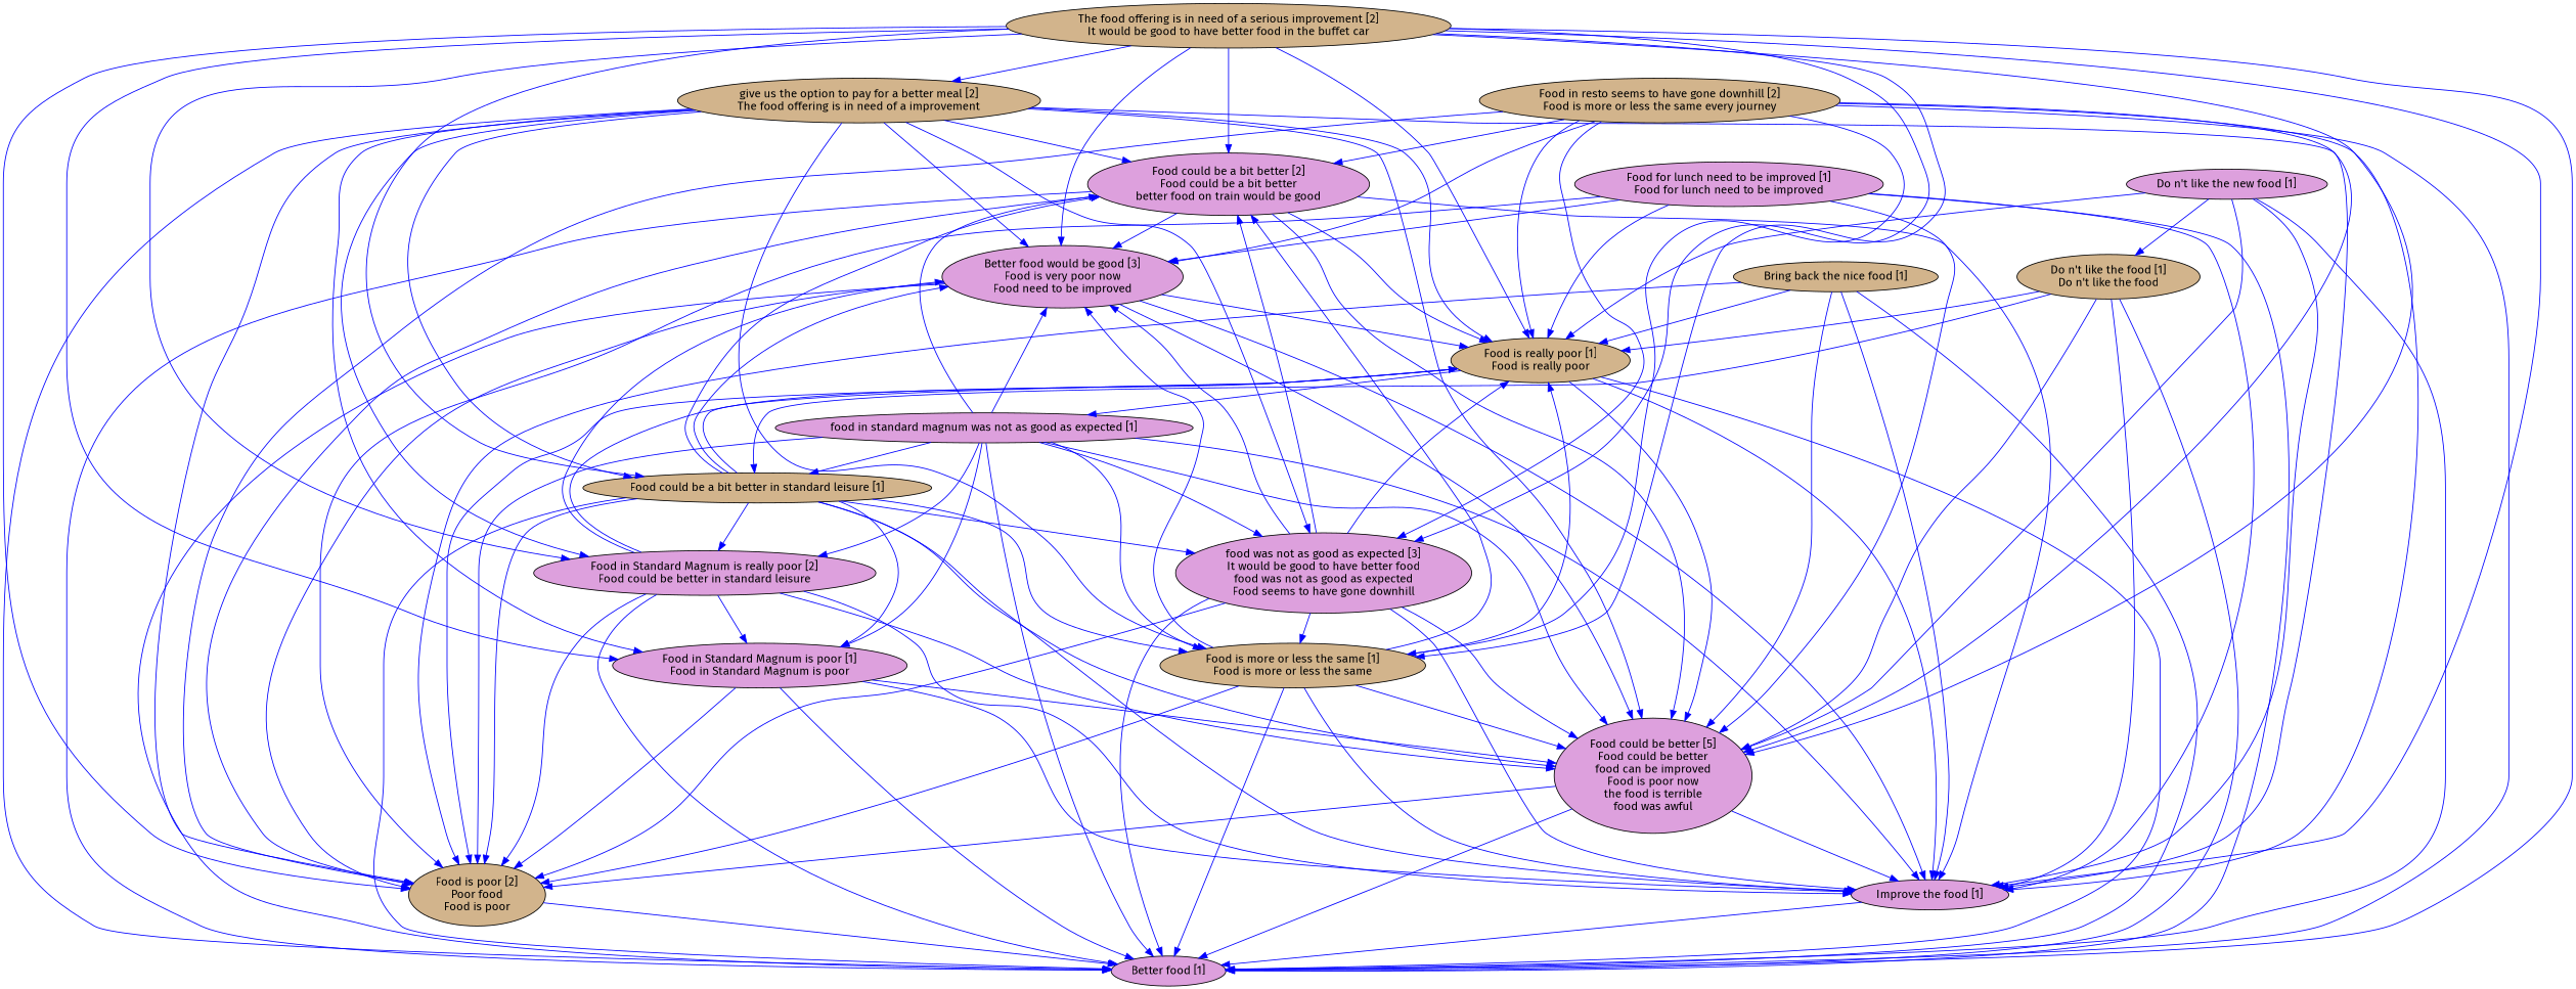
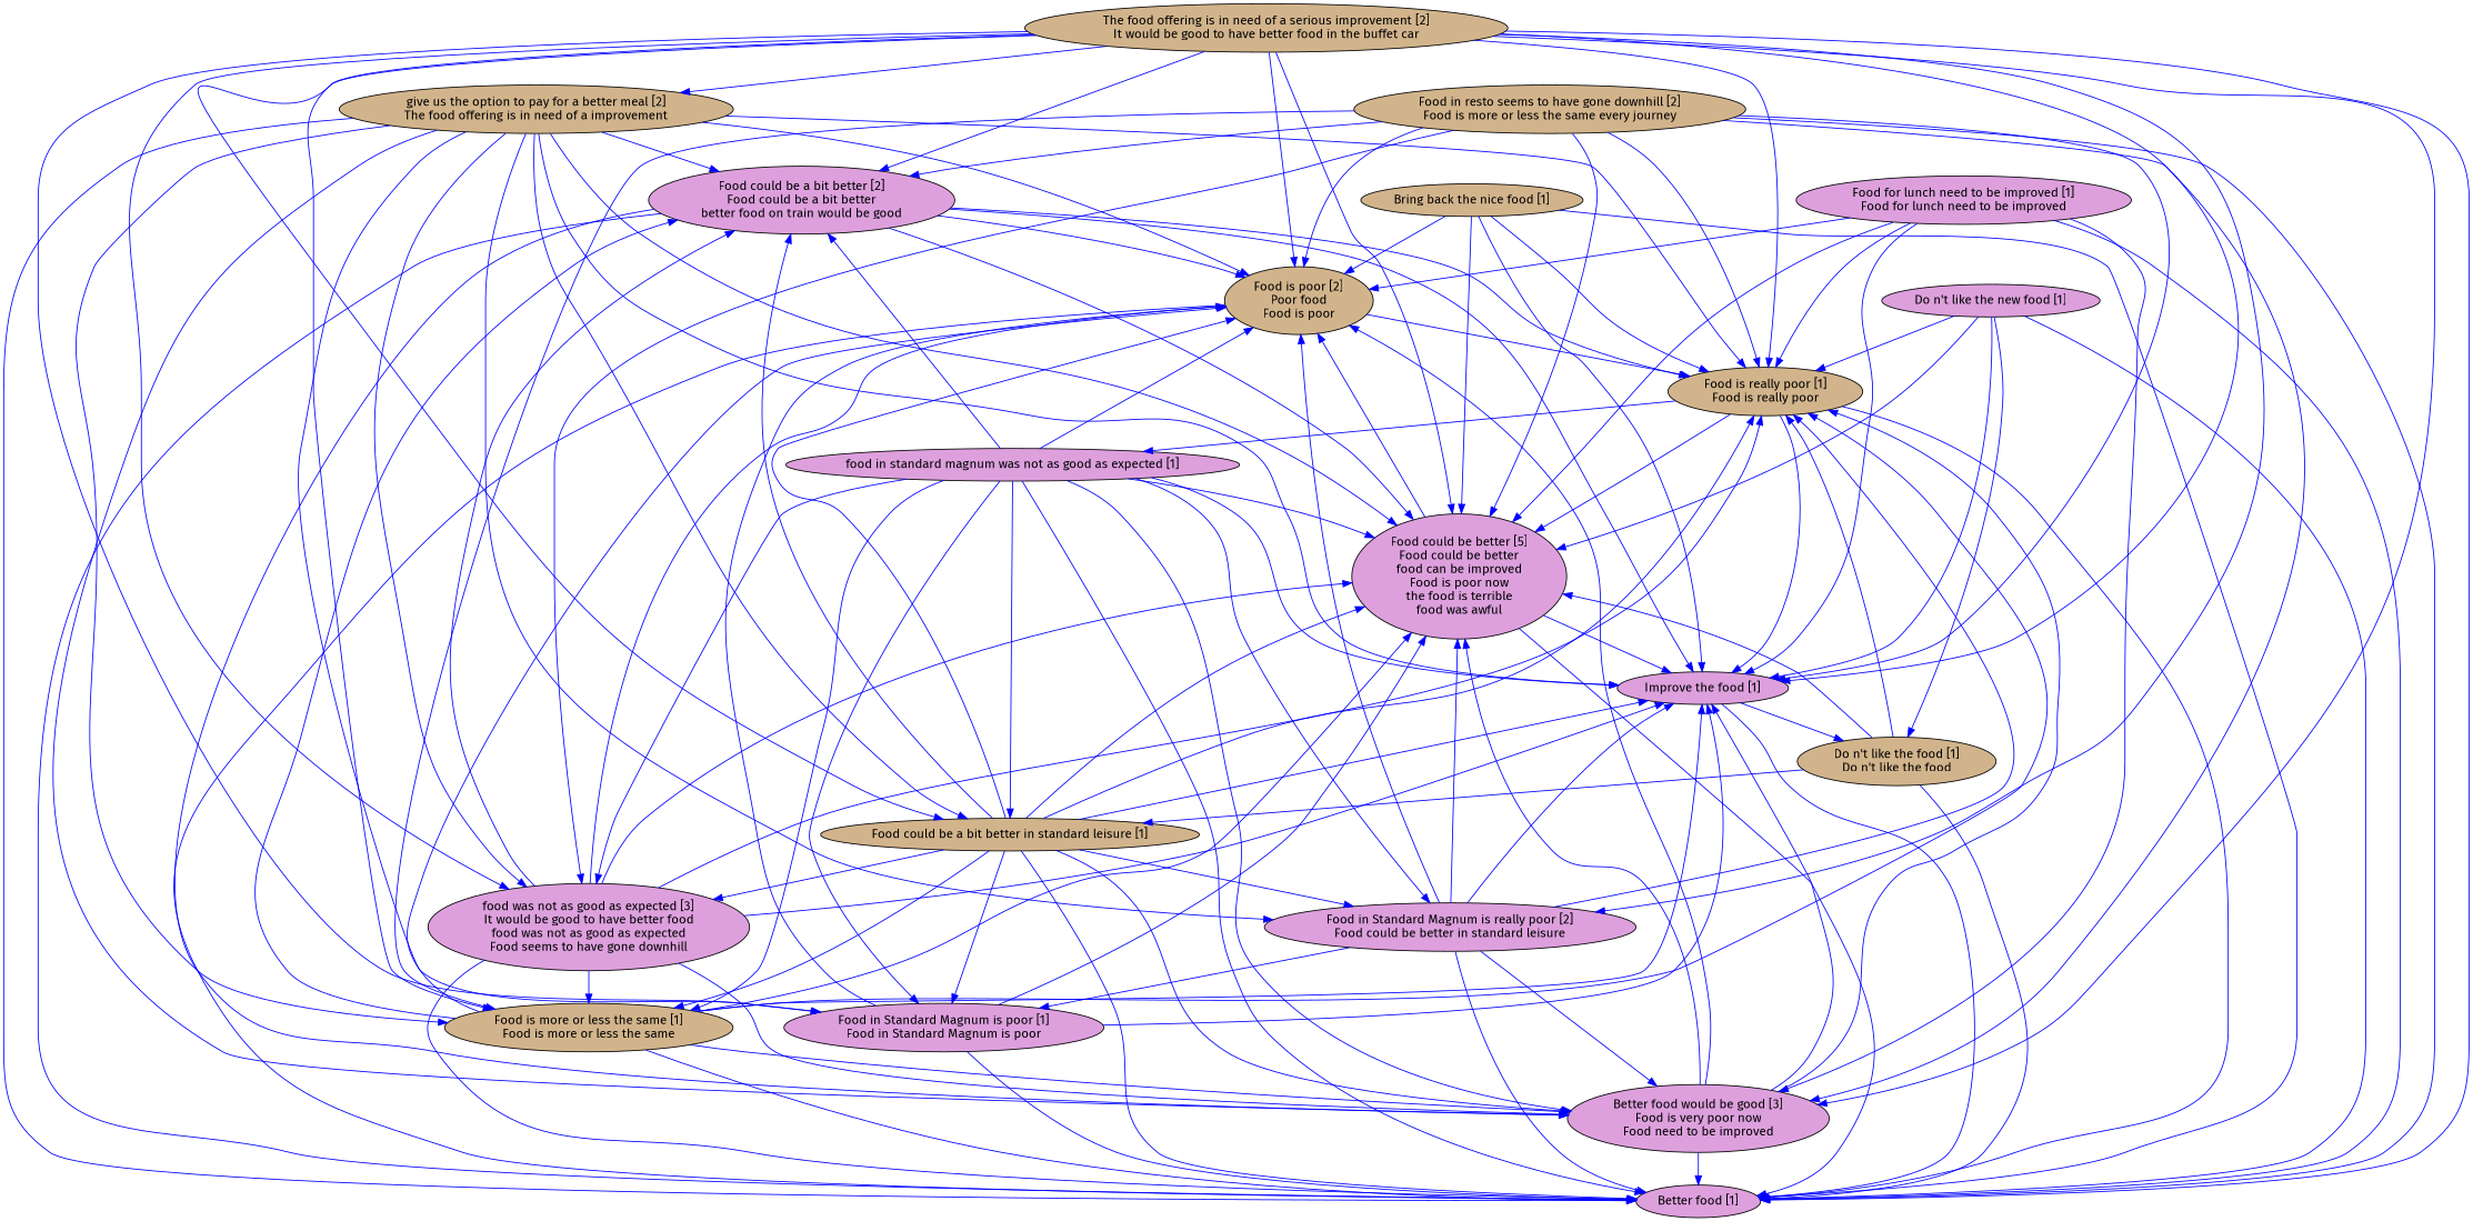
  digraph {
    fontname="Fira Sans"
    node [fillcolor=plum fontname="Fira Sans" style=filled]
    edge [color=blue fontname="Fira Sans"]
    "The food offering is in need of a serious improvement [2]\nIt would be good to have better food in the buffet car" [fillcolor=tan]
    "Food could be a bit better [2]\nFood could be a bit better\nbetter food on train would be good"
    "food was not as good as expected [3]\nIt would be good to have better food\nfood was not as good as expected\nFood seems to have gone downhill"
    "give us the option to pay for a better meal [2]\nThe food offering is in need of a improvement" [fillcolor=tan]
    "Food is poor [2]\nPoor food\nFood is poor" [fillcolor=tan]
    "Food in Standard Magnum is really poor [2]\nFood could be better in standard leisure"
    "Food could be better [5]\nFood could be better\nfood can be improved\nFood is poor now\nthe food is terrible\nfood was awful"
    "Better food would be good [3]\nFood is very poor now\nFood need to be improved"
    "Better food [1]"
    "Food could be a bit better in standard leisure [1]" [fillcolor=tan]
    "Food in Standard Magnum is poor [1]\nFood in Standard Magnum is poor"
    "Food is really poor [1]\nFood is really poor" [fillcolor=tan]
    "Food is more or less the same [1]\nFood is more or less the same" [fillcolor=tan]
    "Improve the food [1]"
    "food in standard magnum was not as good as expected [1]"
    "Food in resto seems to have gone downhill [2]\nFood is more or less the same every journey" [fillcolor=tan]
    "Bring back the nice food [1]" [fillcolor=tan]
    "Do n't like the new food [1]"
    "Do n't like the food [1]\nDo n't like the food" [fillcolor=tan]
    "Food for lunch need to be improved [1]\nFood for lunch need to be improved"
    "The food offering is in need of a serious improvement [2]\nIt would be good to have better food in the buffet car" -> "Food could be a bit better [2]\nFood could be a bit better\nbetter food on train would be good"
    "The food offering is in need of a serious improvement [2]\nIt would be good to have better food in the buffet car" -> "food was not as good as expected [3]\nIt would be good to have better food\nfood was not as good as expected\nFood seems to have gone downhill"
    "The food offering is in need of a serious improvement [2]\nIt would be good to have better food in the buffet car" -> "give us the option to pay for a better meal [2]\nThe food offering is in need of a improvement"
    "The food offering is in need of a serious improvement [2]\nIt would be good to have better food in the buffet car" -> "Food is poor [2]\nPoor food\nFood is poor"
    "The food offering is in need of a serious improvement [2]\nIt would be good to have better food in the buffet car" -> "Food in Standard Magnum is really poor [2]\nFood could be better in standard leisure"
    "The food offering is in need of a serious improvement [2]\nIt would be good to have better food in the buffet car" -> "Food could be better [5]\nFood could be better\nfood can be improved\nFood is poor now\nthe food is terrible\nfood was awful"
    "The food offering is in need of a serious improvement [2]\nIt would be good to have better food in the buffet car" -> "Better food would be good [3]\nFood is very poor now\nFood need to be improved"
    "The food offering is in need of a serious improvement [2]\nIt would be good to have better food in the buffet car" -> "Better food [1]"
    "The food offering is in need of a serious improvement [2]\nIt would be good to have better food in the buffet car" -> "Food could be a bit better in standard leisure [1]"
    "The food offering is in need of a serious improvement [2]\nIt would be good to have better food in the buffet car" -> "Food in Standard Magnum is poor [1]\nFood in Standard Magnum is poor"
    "The food offering is in need of a serious improvement [2]\nIt would be good to have better food in the buffet car" -> "Food is really poor [1]\nFood is really poor"
    "The food offering is in need of a serious improvement [2]\nIt would be good to have better food in the buffet car" -> "Food is more or less the same [1]\nFood is more or less the same"
    "The food offering is in need of a serious improvement [2]\nIt would be good to have better food in the buffet car" -> "Improve the food [1]"
    "Food could be a bit better [2]\nFood could be a bit better\nbetter food on train would be good" -> "Food is poor [2]\nPoor food\nFood is poor"
    "Food could be a bit better [2]\nFood could be a bit better\nbetter food on train would be good" -> "Food could be better [5]\nFood could be better\nfood can be improved\nFood is poor now\nthe food is terrible\nfood was awful"
    "Food could be a bit better [2]\nFood could be a bit better\nbetter food on train would be good" -> "Better food would be good [3]\nFood is very poor now\nFood need to be improved"
    "Food could be a bit better [2]\nFood could be a bit better\nbetter food on train would be good" -> "Better food [1]"
    "Food could be a bit better [2]\nFood could be a bit better\nbetter food on train would be good" -> "Food is really poor [1]\nFood is really poor"
    "Food could be a bit better [2]\nFood could be a bit better\nbetter food on train would be good" -> "Improve the food [1]"
    "food was not as good as expected [3]\nIt would be good to have better food\nfood was not as good as expected\nFood seems to have gone downhill" -> "Food could be a bit better [2]\nFood could be a bit better\nbetter food on train would be good"
    "food was not as good as expected [3]\nIt would be good to have better food\nfood was not as good as expected\nFood seems to have gone downhill" -> "Food is poor [2]\nPoor food\nFood is poor"
    "food was not as good as expected [3]\nIt would be good to have better food\nfood was not as good as expected\nFood seems to have gone downhill" -> "Food could be better [5]\nFood could be better\nfood can be improved\nFood is poor now\nthe food is terrible\nfood was awful"
    "food was not as good as expected [3]\nIt would be good to have better food\nfood was not as good as expected\nFood seems to have gone downhill" -> "Better food would be good [3]\nFood is very poor now\nFood need to be improved"
    "food was not as good as expected [3]\nIt would be good to have better food\nfood was not as good as expected\nFood seems to have gone downhill" -> "Better food [1]"
    "food was not as good as expected [3]\nIt would be good to have better food\nfood was not as good as expected\nFood seems to have gone downhill" -> "Food is really poor [1]\nFood is really poor"
    "food was not as good as expected [3]\nIt would be good to have better food\nfood was not as good as expected\nFood seems to have gone downhill" -> "Food is more or less the same [1]\nFood is more or less the same"
    "food was not as good as expected [3]\nIt would be good to have better food\nfood was not as good as expected\nFood seems to have gone downhill" -> "Improve the food [1]"
    "give us the option to pay for a better meal [2]\nThe food offering is in need of a improvement" -> "Food could be a bit better [2]\nFood could be a bit better\nbetter food on train would be good"
    "give us the option to pay for a better meal [2]\nThe food offering is in need of a improvement" -> "food was not as good as expected [3]\nIt would be good to have better food\nfood was not as good as expected\nFood seems to have gone downhill"
    "give us the option to pay for a better meal [2]\nThe food offering is in need of a improvement" -> "Food is poor [2]\nPoor food\nFood is poor"
    "give us the option to pay for a better meal [2]\nThe food offering is in need of a improvement" -> "Food in Standard Magnum is really poor [2]\nFood could be better in standard leisure"
    "give us the option to pay for a better meal [2]\nThe food offering is in need of a improvement" -> "Food could be better [5]\nFood could be better\nfood can be improved\nFood is poor now\nthe food is terrible\nfood was awful"
    "give us the option to pay for a better meal [2]\nThe food offering is in need of a improvement" -> "Better food would be good [3]\nFood is very poor now\nFood need to be improved"
    "give us the option to pay for a better meal [2]\nThe food offering is in need of a improvement" -> "Better food [1]"
    "give us the option to pay for a better meal [2]\nThe food offering is in need of a improvement" -> "Food could be a bit better in standard leisure [1]"
    "give us the option to pay for a better meal [2]\nThe food offering is in need of a improvement" -> "Food in Standard Magnum is poor [1]\nFood in Standard Magnum is poor"
    "give us the option to pay for a better meal [2]\nThe food offering is in need of a improvement" -> "Food is really poor [1]\nFood is really poor"
    "give us the option to pay for a better meal [2]\nThe food offering is in need of a improvement" -> "Food is more or less the same [1]\nFood is more or less the same"
    "give us the option to pay for a better meal [2]\nThe food offering is in need of a improvement" -> "Improve the food [1]"
    "Food is poor [2]\nPoor food\nFood is poor" -> "Better food [1]"
    "Food in Standard Magnum is really poor [2]\nFood could be better in standard leisure" -> "Food is poor [2]\nPoor food\nFood is poor"
    "Food in Standard Magnum is really poor [2]\nFood could be better in standard leisure" -> "Food could be better [5]\nFood could be better\nfood can be improved\nFood is poor now\nthe food is terrible\nfood was awful"
    "Food in Standard Magnum is really poor [2]\nFood could be better in standard leisure" -> "Better food would be good [3]\nFood is very poor now\nFood need to be improved"
    "Food in Standard Magnum is really poor [2]\nFood could be better in standard leisure" -> "Better food [1]"
    "Food in Standard Magnum is really poor [2]\nFood could be better in standard leisure" -> "Food in Standard Magnum is poor [1]\nFood in Standard Magnum is poor"
    "Food in Standard Magnum is really poor [2]\nFood could be better in standard leisure" -> "Food is really poor [1]\nFood is really poor"
    "Food in Standard Magnum is really poor [2]\nFood could be better in standard leisure" -> "Improve the food [1]"
    "Food could be better [5]\nFood could be better\nfood can be improved\nFood is poor now\nthe food is terrible\nfood was awful" -> "Food is poor [2]\nPoor food\nFood is poor"
    "Food could be better [5]\nFood could be better\nfood can be improved\nFood is poor now\nthe food is terrible\nfood was awful" -> "Better food [1]"
    "Food could be better [5]\nFood could be better\nfood can be improved\nFood is poor now\nthe food is terrible\nfood was awful" -> "Improve the food [1]"
    "Better food would be good [3]\nFood is very poor now\nFood need to be improved" -> "Food is poor [2]\nPoor food\nFood is poor"
    "Better food would be good [3]\nFood is very poor now\nFood need to be improved" -> "Food could be better [5]\nFood could be better\nfood can be improved\nFood is poor now\nthe food is terrible\nfood was awful"
    "Better food would be good [3]\nFood is very poor now\nFood need to be improved" -> "Better food [1]"
    "Better food would be good [3]\nFood is very poor now\nFood need to be improved" -> "Food is really poor [1]\nFood is really poor"
    "Better food would be good [3]\nFood is very poor now\nFood need to be improved" -> "Improve the food [1]"
    "Food could be a bit better in standard leisure [1]" -> "Food could be a bit better [2]\nFood could be a bit better\nbetter food on train would be good"
    "Food could be a bit better in standard leisure [1]" -> "food was not as good as expected [3]\nIt would be good to have better food\nfood was not as good as expected\nFood seems to have gone downhill"
    "Food could be a bit better in standard leisure [1]" -> "Food is poor [2]\nPoor food\nFood is poor"
    "Food could be a bit better in standard leisure [1]" -> "Food in Standard Magnum is really poor [2]\nFood could be better in standard leisure"
    "Food could be a bit better in standard leisure [1]" -> "Food could be better [5]\nFood could be better\nfood can be improved\nFood is poor now\nthe food is terrible\nfood was awful"
    "Food could be a bit better in standard leisure [1]" -> "Better food would be good [3]\nFood is very poor now\nFood need to be improved"
    "Food could be a bit better in standard leisure [1]" -> "Better food [1]"
    "Food could be a bit better in standard leisure [1]" -> "Food in Standard Magnum is poor [1]\nFood in Standard Magnum is poor"
    "Food could be a bit better in standard leisure [1]" -> "Food is really poor [1]\nFood is really poor"
    "Food could be a bit better in standard leisure [1]" -> "Food is more or less the same [1]\nFood is more or less the same"
    "Food could be a bit better in standard leisure [1]" -> "Improve the food [1]"
    "Food in Standard Magnum is poor [1]\nFood in Standard Magnum is poor" -> "Food is poor [2]\nPoor food\nFood is poor"
    "Food in Standard Magnum is poor [1]\nFood in Standard Magnum is poor" -> "Food could be better [5]\nFood could be better\nfood can be improved\nFood is poor now\nthe food is terrible\nfood was awful"
    "Food in Standard Magnum is poor [1]\nFood in Standard Magnum is poor" -> "Better food [1]"
    "Food in Standard Magnum is poor [1]\nFood in Standard Magnum is poor" -> "Improve the food [1]"
-   "Food is really poor [1]\nFood is really poor" -> "Food is poor [2]\nPoor food\nFood is poor"
+   "Food is poor [2]\nPoor food\nFood is poor" -> "Food is really poor [1]\nFood is really poor"
    "Food is really poor [1]\nFood is really poor" -> "Food could be better [5]\nFood could be better\nfood can be improved\nFood is poor now\nthe food is terrible\nfood was awful"
    "Food is really poor [1]\nFood is really poor" -> "Better food [1]"
    "Food is really poor [1]\nFood is really poor" -> "Improve the food [1]"
    "Food is really poor [1]\nFood is really poor" -> "food in standard magnum was not as good as expected [1]"
    "Food is more or less the same [1]\nFood is more or less the same" -> "Food could be a bit better [2]\nFood could be a bit better\nbetter food on train would be good"
    "Food is more or less the same [1]\nFood is more or less the same" -> "Food is poor [2]\nPoor food\nFood is poor"
    "Food is more or less the same [1]\nFood is more or less the same" -> "Food could be better [5]\nFood could be better\nfood can be improved\nFood is poor now\nthe food is terrible\nfood was awful"
    "Food is more or less the same [1]\nFood is more or less the same" -> "Better food would be good [3]\nFood is very poor now\nFood need to be improved"
    "Food is more or less the same [1]\nFood is more or less the same" -> "Better food [1]"
    "Food is more or less the same [1]\nFood is more or less the same" -> "Food is really poor [1]\nFood is really poor"
    "Food is more or less the same [1]\nFood is more or less the same" -> "Improve the food [1]"
    "Improve the food [1]" -> "Better food [1]"
    "food in standard magnum was not as good as expected [1]" -> "Food could be a bit better [2]\nFood could be a bit better\nbetter food on train would be good"
    "food in standard magnum was not as good as expected [1]" -> "food was not as good as expected [3]\nIt would be good to have better food\nfood was not as good as expected\nFood seems to have gone downhill"
    "food in standard magnum was not as good as expected [1]" -> "Food is poor [2]\nPoor food\nFood is poor"
    "food in standard magnum was not as good as expected [1]" -> "Food in Standard Magnum is really poor [2]\nFood could be better in standard leisure"
    "food in standard magnum was not as good as expected [1]" -> "Food could be better [5]\nFood could be better\nfood can be improved\nFood is poor now\nthe food is terrible\nfood was awful"
    "food in standard magnum was not as good as expected [1]" -> "Better food would be good [3]\nFood is very poor now\nFood need to be improved"
    "food in standard magnum was not as good as expected [1]" -> "Better food [1]"
    "food in standard magnum was not as good as expected [1]" -> "Food could be a bit better in standard leisure [1]"
    "food in standard magnum was not as good as expected [1]" -> "Food in Standard Magnum is poor [1]\nFood in Standard Magnum is poor"
    "food in standard magnum was not as good as expected [1]" -> "Food is more or less the same [1]\nFood is more or less the same"
    "food in standard magnum was not as good as expected [1]" -> "Improve the food [1]"
    "Food in resto seems to have gone downhill [2]\nFood is more or less the same every journey" -> "Food could be a bit better [2]\nFood could be a bit better\nbetter food on train would be good"
    "Food in resto seems to have gone downhill [2]\nFood is more or less the same every journey" -> "food was not as good as expected [3]\nIt would be good to have better food\nfood was not as good as expected\nFood seems to have gone downhill"
    "Food in resto seems to have gone downhill [2]\nFood is more or less the same every journey" -> "Food is poor [2]\nPoor food\nFood is poor"
    "Food in resto seems to have gone downhill [2]\nFood is more or less the same every journey" -> "Food could be better [5]\nFood could be better\nfood can be improved\nFood is poor now\nthe food is terrible\nfood was awful"
    "Food in resto seems to have gone downhill [2]\nFood is more or less the same every journey" -> "Better food would be good [3]\nFood is very poor now\nFood need to be improved"
    "Food in resto seems to have gone downhill [2]\nFood is more or less the same every journey" -> "Better food [1]"
    "Food in resto seems to have gone downhill [2]\nFood is more or less the same every journey" -> "Food is really poor [1]\nFood is really poor"
    "Food in resto seems to have gone downhill [2]\nFood is more or less the same every journey" -> "Food is more or less the same [1]\nFood is more or less the same"
    "Food in resto seems to have gone downhill [2]\nFood is more or less the same every journey" -> "Improve the food [1]"
    "Bring back the nice food [1]" -> "Food is poor [2]\nPoor food\nFood is poor"
    "Bring back the nice food [1]" -> "Food could be better [5]\nFood could be better\nfood can be improved\nFood is poor now\nthe food is terrible\nfood was awful"
    "Bring back the nice food [1]" -> "Better food [1]"
    "Bring back the nice food [1]" -> "Food is really poor [1]\nFood is really poor"
    "Bring back the nice food [1]" -> "Improve the food [1]"
    "Do n't like the new food [1]" -> "Food could be better [5]\nFood could be better\nfood can be improved\nFood is poor now\nthe food is terrible\nfood was awful"
    "Do n't like the new food [1]" -> "Better food [1]"
    "Do n't like the new food [1]" -> "Food is really poor [1]\nFood is really poor"
    "Do n't like the new food [1]" -> "Improve the food [1]"
    "Do n't like the new food [1]" -> "Do n't like the food [1]\nDo n't like the food"
    "Do n't like the food [1]\nDo n't like the food" -> "Food could be better [5]\nFood could be better\nfood can be improved\nFood is poor now\nthe food is terrible\nfood was awful"
    "Do n't like the food [1]\nDo n't like the food" -> "Better food [1]"
    "Do n't like the food [1]\nDo n't like the food" -> "Food could be a bit better in standard leisure [1]"
    "Do n't like the food [1]\nDo n't like the food" -> "Food is really poor [1]\nFood is really poor"
-   "Do n't like the food [1]\nDo n't like the food" -> "Improve the food [1]"
+   "Improve the food [1]" -> "Do n't like the food [1]\nDo n't like the food"
    "Food for lunch need to be improved [1]\nFood for lunch need to be improved" -> "Food is poor [2]\nPoor food\nFood is poor"
    "Food for lunch need to be improved [1]\nFood for lunch need to be improved" -> "Food could be better [5]\nFood could be better\nfood can be improved\nFood is poor now\nthe food is terrible\nfood was awful"
    "Food for lunch need to be improved [1]\nFood for lunch need to be improved" -> "Better food would be good [3]\nFood is very poor now\nFood need to be improved"
    "Food for lunch need to be improved [1]\nFood for lunch need to be improved" -> "Better food [1]"
    "Food for lunch need to be improved [1]\nFood for lunch need to be improved" -> "Food is really poor [1]\nFood is really poor"
    "Food for lunch need to be improved [1]\nFood for lunch need to be improved" -> "Improve the food [1]"
  }
